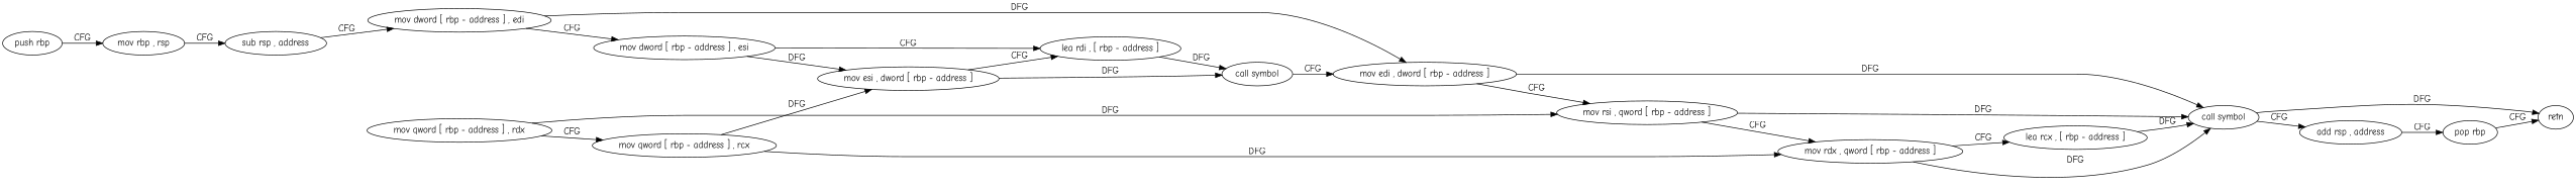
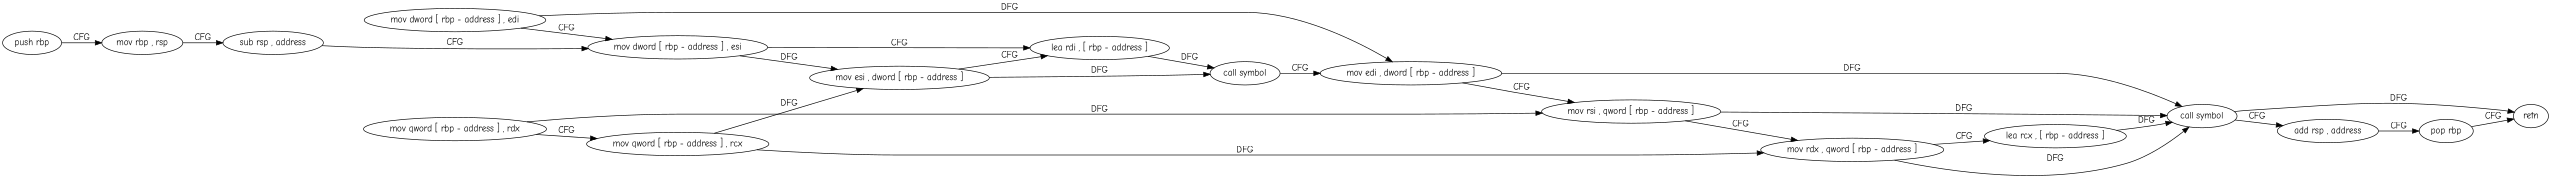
  digraph {
    fontname="Comic Neue"
    rankdir=LR
    node [fontname="Comic Neue"]
    edge [fontname="Comic Neue"]
    n1 [label="push rbp"]
    n2 [label="mov rbp , rsp"]
    n3 [label="sub rsp , address"]
    n4 [label="mov dword [ rbp - address ] , edi"]
    n5 [label="mov dword [ rbp - address ] , esi"]
    n6 [label="mov edi , dword [ rbp - address ]"]
    n7 [label="mov esi , dword [ rbp - address ]"]
    n8 [label="lea rdi , [ rbp - address ]"]
    n9 [label="mov rsi , qword [ rbp - address ]"]
    n10 [label="call symbol"]
    n11 [label="mov qword [ rbp - address ] , rdx"]
    n12 [label="mov qword [ rbp - address ] , rcx"]
    n13 [label="call symbol"]
    n14 [label="mov rdx , qword [ rbp - address ]"]
    n15 [label="lea rcx , [ rbp - address ]"]
    n16 [label="add rsp , address"]
    n17 [label=retn]
    n18 [label="pop rbp"]
    n1 -> n2 [label=CFG]
    n2 -> n3 [label=CFG]
-   n3 -> n4 [label=CFG]
+   n3 -> n5 [label=CFG]
    n4 -> n5 [label=CFG]
    n4 -> n6 [label=DFG]
    n5 -> n7 [label=DFG]
    n5 -> n8 [label=CFG]
    n6 -> n9 [label=CFG]
    n6 -> n10 [label=DFG]
    n7 -> n8 [label=CFG]
    n7 -> n13 [label=DFG]
    n8 -> n13 [label=DFG]
    n9 -> n10 [label=DFG]
    n9 -> n14 [label=CFG]
    n10 -> n16 [label=CFG]
    n10 -> n17 [label=DFG]
    n11 -> n9 [label=DFG]
    n11 -> n12 [label=CFG]
    n12 -> n7 [label=DFG]
    n12 -> n14 [label=DFG]
    n13 -> n6 [label=CFG]
    n14 -> n10 [label=DFG]
    n14 -> n15 [label=CFG]
    n15 -> n10 [label=DFG]
    n16 -> n18 [label=CFG]
    n18 -> n17 [label=CFG]
  }
